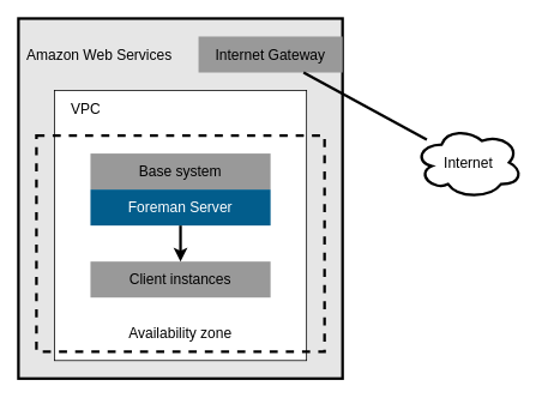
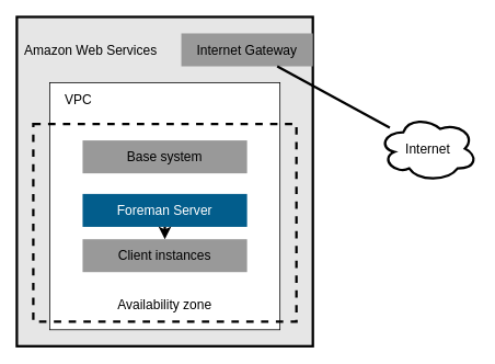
  <mxCell id="0" />
  <mxCell id="1" parent="0" />
  <mxCell id="2" value="" style="rounded=0;whiteSpace=wrap;html=1;strokeWidth=3;fillColor=#E6E6E6;" vertex="1" parent="1"><mxGeometry x="20" y="20" width="360" height="400" as="geometry" /></mxCell>
  <mxCell id="3" value="Amazon Web Services" style="text;html=1;align=center;verticalAlign=middle;whiteSpace=wrap;rounded=0;fontSize=16;" vertex="1" parent="1"><mxGeometry x="20" y="40" width="180" height="40" as="geometry" /></mxCell>
  <mxCell id="4" value="Internet Gateway" style="text;html=1;align=center;verticalAlign=middle;whiteSpace=wrap;rounded=0;fontSize=16;fillColor=#999999;" vertex="1" parent="1"><mxGeometry x="220" y="40" width="160" height="40" as="geometry" /></mxCell>
  <mxCell id="5" value="Internet" style="ellipse;shape=cloud;whiteSpace=wrap;html=1;fontSize=16;strokeWidth=3;" vertex="1" parent="1"><mxGeometry x="460" y="140" width="120" height="80" as="geometry" /></mxCell>
  <mxCell id="6" value="" style="endArrow=none;html=1;rounded=0;strokeWidth=3;" edge="1" parent="1" source="4" target="5"><mxGeometry width="50" height="50" relative="1" as="geometry"><mxPoint x="280" y="340" as="sourcePoint" /><mxPoint x="330" y="290" as="targetPoint" /></mxGeometry></mxCell>
  <mxCell id="7" value="" style="rounded=0;whiteSpace=wrap;html=1;" vertex="1" parent="1"><mxGeometry x="60" y="100" width="280" height="300" as="geometry" /></mxCell>
  <mxCell id="8" value="VPC" style="text;html=1;align=center;verticalAlign=middle;whiteSpace=wrap;rounded=0;fontSize=16;" vertex="1" parent="1"><mxGeometry x="60" y="100" width="70" height="40" as="geometry" /></mxCell>
  <mxCell id="9" value="" style="rounded=0;whiteSpace=wrap;html=1;strokeWidth=3;dashed=1;fillColor=none;" vertex="1" parent="1"><mxGeometry x="40" y="150" width="320" height="240" as="geometry" /></mxCell>
  <mxCell id="10" value="Base system" style="text;html=1;align=center;verticalAlign=middle;whiteSpace=wrap;rounded=0;fontSize=16;fillColor=#999999;" vertex="1" parent="1"><mxGeometry x="100" y="170" width="200" height="40" as="geometry" /></mxCell>
- <mxCell id="11" value="Foreman Server" style="text;html=1;align=center;verticalAlign=middle;whiteSpace=wrap;rounded=0;fontSize=16;fillColor=#025D8C;fontColor=#FFFFFF;" vertex="1" parent="1"><mxGeometry x="100" y="210" width="200" height="40" as="geometry" /></mxCell>
+ <mxCell id="11" value="Foreman Server" style="text;html=1;align=center;verticalAlign=middle;whiteSpace=wrap;rounded=0;fontSize=16;fillColor=#025D8C;fontColor=#FFFFFF;" vertex="1" parent="1"><mxGeometry x="100" y="235" width="200" height="40" as="geometry" /></mxCell>
  <mxCell id="12" value="Client instances" style="text;html=1;align=center;verticalAlign=middle;whiteSpace=wrap;rounded=0;fontSize=16;fillColor=#999999;" vertex="1" parent="1"><mxGeometry x="100" y="290" width="200" height="40" as="geometry" /></mxCell>
  <mxCell id="13" value="" style="endArrow=classic;html=1;rounded=0;strokeWidth=3;" edge="1" parent="1" source="11" target="12"><mxGeometry width="50" height="50" relative="1" as="geometry"><mxPoint x="175" y="440" as="sourcePoint" /><mxPoint x="225" y="390" as="targetPoint" /></mxGeometry></mxCell>
  <mxCell id="14" value="Availability zone" style="text;html=1;align=center;verticalAlign=middle;whiteSpace=wrap;rounded=0;fontSize=16;" vertex="1" parent="1"><mxGeometry x="130" y="350" width="140" height="40" as="geometry" /></mxCell>
